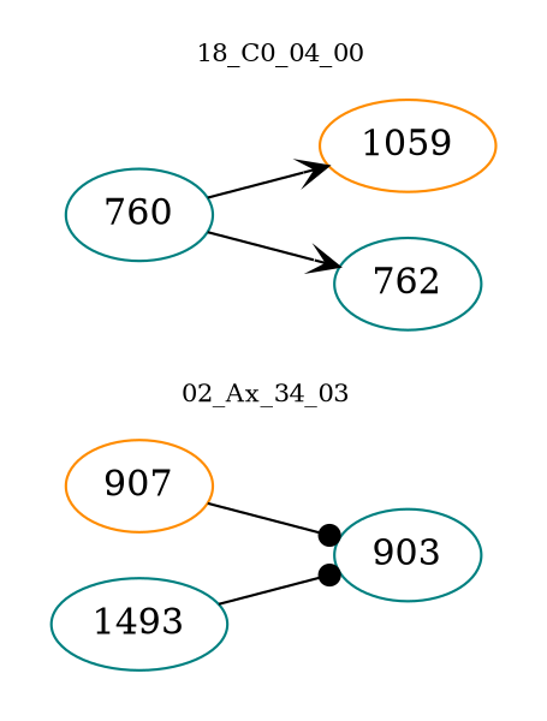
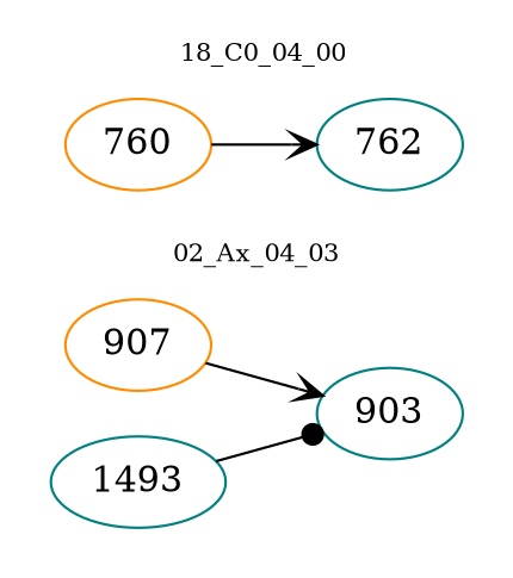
  digraph {
    rankdir=LR
    node [color=darkorange]
    edge [arrowhead=dot color=black]
    n1 [label=907]
    n2 [color=teal label=903]
    n3 [color=teal label=1493]
    n4 [color=teal label=762]
-   n5 [color=teal label=760]
-   n6 [label=1059]
+   n5 [label=760]
    subgraph cluster_1 {
      color=white
      fontsize=10
-     label="02_Ax_34_03"
+     label="02_Ax_04_03"
      n1
      n2
      n3
    }
    subgraph cluster_2 {
      color=white
      fontsize=10
      label="18_C0_04_00"
      n4
      n5
-     n6
    }
-   n1 -> n2
+   n1 -> n2 [arrowhead=vee]
    n3 -> n2
    n5 -> n4 [arrowhead=vee]
-   n5 -> n6 [arrowhead=vee]
  }
